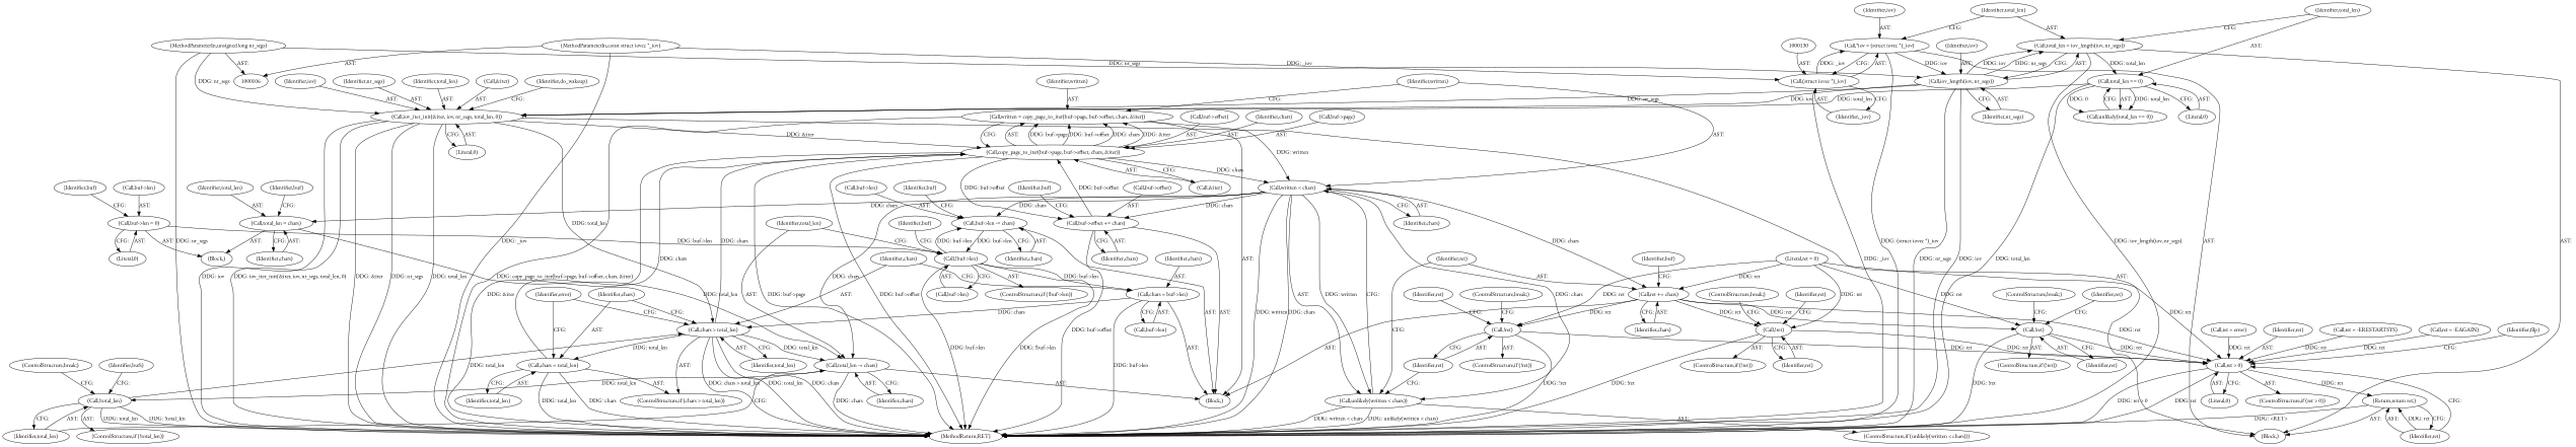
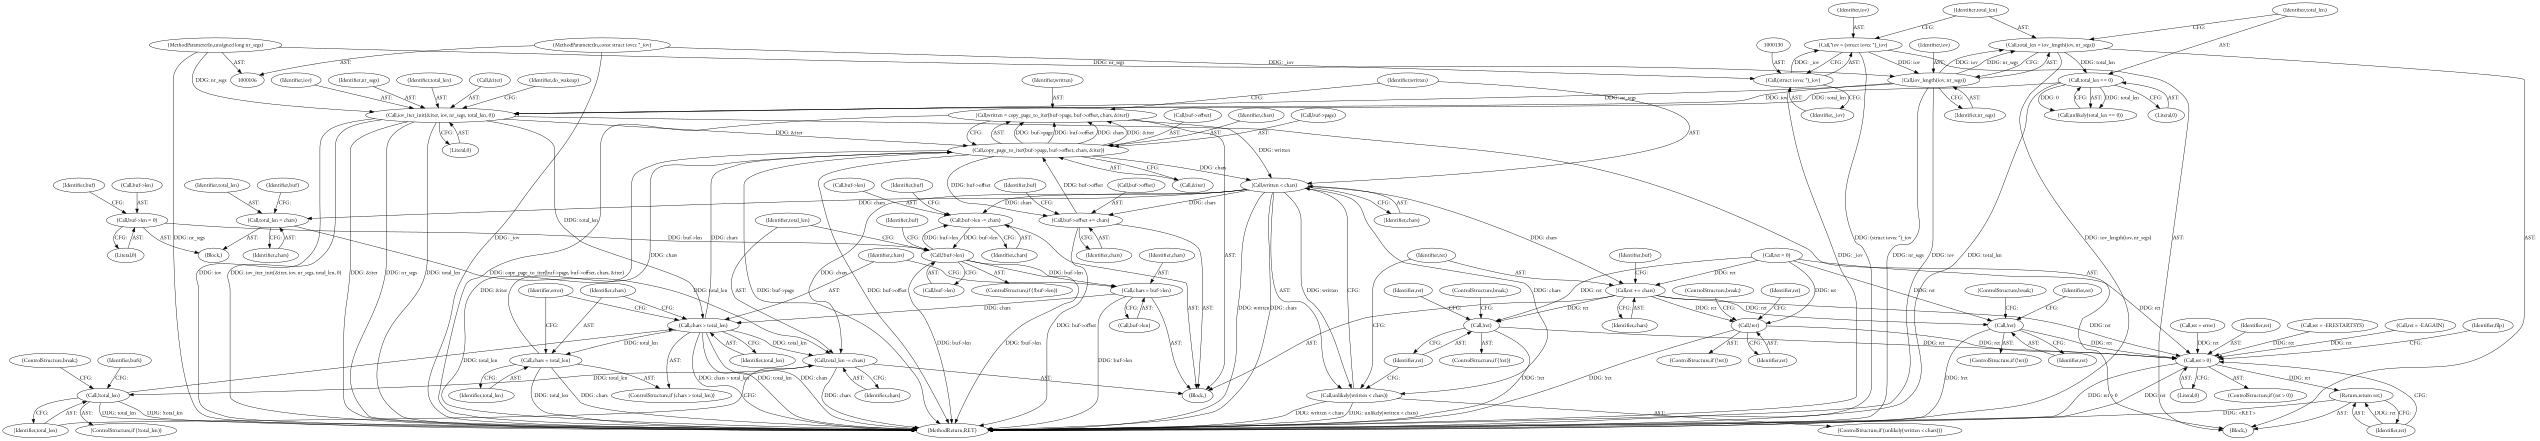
  digraph {
    fontname="EB Garamond"
    node [fontname="EB Garamond"]
    edge [fontname="EB Garamond"]
    n1 [label="(Call,written = copy_page_to_iter(buf->page, buf->offset, chars, &iter))"]
    n2 [label="(Call,copy_page_to_iter(buf->page, buf->offset, chars, &iter))"]
    n3 [label="(Call,written < chars)"]
    n4 [label="(MethodReturn,RET)"]
    n5 [label="(Block,)"]
    n6 [label="(Call,buf->offset += chars)"]
    n7 [label="(Call,&iter)"]
    n8 [label="(Call,buf->len -= chars)"]
    n9 [label="(Call,total_len -= chars)"]
    n10 [label="(Call,total_len = chars)"]
    n11 [label="(Call,unlikely(written < chars))"]
    n12 [label="(Call,ret += chars)"]
    n13 [label="(Identifier,chars)"]
    n14 [label="(Identifier,chars)"]
    n15 [label="(Call,!buf->len)"]
    n16 [label="(Identifier,chars)"]
    n17 [label="(Call,!total_len)"]
    n18 [label="(Identifier,chars)"]
    n19 [label="(Block,)"]
    n20 [label="(Identifier,chars)"]
    n21 [label="(ControlStructure,if (unlikely(written < chars)))"]
    n22 [label="(Call,!ret)"]
    n23 [label="(Call,ret > 0)"]
    n24 [label="(Call,!ret)"]
    n25 [label="(Call,!ret)"]
    n26 [label="(Identifier,chars)"]
    n27 [label="(Call,chars = total_len)"]
    n28 [label="(ControlStructure,if (chars > total_len))"]
    n29 [label="(Identifier,total_len)"]
    n30 [label="(Call,chars > total_len)"]
    n31 [label="(Identifier,total_len)"]
    n32 [label="(Call,chars = buf->len)"]
    n33 [label="(Call,buf->len)"]
    n34 [label="(Call,buf->len)"]
    n35 [label="(ControlStructure,if (!buf->len))"]
    n36 [label="(Call,buf->len = 0)"]
    n37 [label="(Literal,0)"]
    n38 [label="(Call,iov_iter_init(&iter, iov, nr_segs, total_len, 0))"]
    n39 [label="(Block,)"]
    n40 [label="(Literal,0)"]
    n41 [label="(Call,iov_length(iov, nr_segs))"]
    n42 [label="(Call,total_len = iov_length(iov, nr_segs))"]
    n43 [label="(Identifier,nr_segs)"]
    n44 [label="(Call,total_len == 0)"]
    n45 [label="(Call,*iov = (struct iovec *)_iov)"]
    n46 [label="(Call,(struct iovec *)_iov)"]
    n47 [label="(Identifier,_iov)"]
    n48 [label="(MethodParameterIn,const struct iovec *_iov)"]
    1000106
    n50 [label="(MethodParameterIn,unsigned long nr_segs)"]
    n51 [label="(Call,unlikely(total_len == 0))"]
    n52 [label="(Literal,0)"]
    n53 [label="(Identifier,total_len)"]
    n54 [label="(ControlStructure,if (!total_len))"]
    n55 [label="(Identifier,ret)"]
    n56 [label="(ControlStructure,if (!ret))"]
    n57 [label="(Return,return ret;)"]
    n58 [label="(Literal,0)"]
    n59 [label="(ControlStructure,if (ret > 0))"]
    n60 [label="(Identifier,ret)"]
    n61 [label="(ControlStructure,if (!ret))"]
    n62 [label="(ControlStructure,if (!ret))"]
    n63 [label="(Identifier,ret)"]
    n64 [label="(Identifier,ret)"]
    n65 [label="(Identifier,ret)"]
    n66 [label="(Call,buf->len)"]
    n67 [label="(ControlStructure,break;)"]
    n68 [label="(ControlStructure,break;)"]
    n69 [label="(Call,ret = error)"]
    n70 [label="(Identifier,total_len)"]
    n71 [label="(Identifier,chars)"]
    n72 [label="(Identifier,bufs)"]
    n73 [label="(Call,buf->offset)"]
    n74 [label="(Identifier,buf)"]
    n75 [label="(Identifier,error)"]
    n76 [label="(Identifier,ret)"]
    n77 [label="(Identifier,ret)"]
    n78 [label="(Identifier,written)"]
    n79 [label="(Identifier,ret)"]
    n80 [label="(Identifier,buf)"]
    n81 [label="(Identifier,buf)"]
    n82 [label="(Call,buf->len)"]
    n83 [label="(Identifier,chars)"]
-   n84 [label="(Literal,ret = 0)"]
+   n84 [label="(Call,ret = 0)"]
    n85 [label="(Call,ret = -ERESTARTSYS)"]
    n86 [label="(Identifier,do_wakeup)"]
    n87 [label="(Identifier,iov)"]
    n88 [label="(Identifier,total_len)"]
    n89 [label="(Identifier,iov)"]
    n90 [label="(Identifier,buf)"]
    n91 [label="(Identifier,nr_segs)"]
    n92 [label="(Identifier,total_len)"]
    n93 [label="(Call,buf->offset)"]
    n94 [label="(Identifier,buf)"]
    n95 [label="(Identifier,chars)"]
    n96 [label="(Identifier,total_len)"]
    n97 [label="(Identifier,written)"]
    n98 [label="(Call,buf->page)"]
    n99 [label="(Call,&iter)"]
    n100 [label="(ControlStructure,break;)"]
    n101 [label="(Identifier,ret)"]
    n102 [label="(Call,ret = -EAGAIN)"]
    n103 [label="(Identifier,chars)"]
    n104 [label="(Identifier,iov)"]
    n105 [label="(Identifier,buf)"]
    n106 [label="(Identifier,total_len)"]
    n107 [label="(ControlStructure,break;)"]
    n108 [label="(Identifier,filp)"]
    1000130
    n1 -> n2 [label="CFG: "]
    n1 -> n3 [label="DDG: written"]
    n1 -> n4 [label="DDG: copy_page_to_iter(buf->page, buf->offset, chars, &iter)"]
    n1 -> n5 [label="AST: "]
    n2 -> n1 [label="AST: "]
    n2 -> n1 [label="DDG: buf->page"]
    n2 -> n1 [label="DDG: buf->offset"]
    n2 -> n1 [label="DDG: chars"]
    n2 -> n1 [label="DDG: &iter"]
    n2 -> n3 [label="DDG: chars"]
    n2 -> n4 [label="DDG: &iter"]
    n2 -> n4 [label="DDG: buf->page"]
    n2 -> n4 [label="DDG: buf->offset"]
    n2 -> n6 [label="DDG: buf->offset"]
    n2 -> n7 [label="CFG: "]
    n3 -> n4 [label="DDG: written"]
    n3 -> n4 [label="DDG: chars"]
    n3 -> n6 [label="DDG: chars"]
    n3 -> n8 [label="DDG: chars"]
    n3 -> n9 [label="DDG: chars"]
    n3 -> n10 [label="DDG: chars"]
    n3 -> n11 [label="AST: "]
    n3 -> n11 [label="DDG: written"]
    n3 -> n11 [label="DDG: chars"]
    n3 -> n12 [label="DDG: chars"]
    n3 -> n13 [label="CFG: "]
    n6 -> n2 [label="DDG: buf->offset"]
    n6 -> n4 [label="DDG: buf->offset"]
    n6 -> n5 [label="AST: "]
    n6 -> n14 [label="CFG: "]
    n7 -> n2 [label="AST: "]
    n8 -> n5 [label="AST: "]
    n8 -> n15 [label="DDG: buf->len"]
    n8 -> n16 [label="CFG: "]
    n9 -> n4 [label="DDG: chars"]
    n9 -> n5 [label="AST: "]
    n9 -> n17 [label="DDG: total_len"]
    n9 -> n18 [label="CFG: "]
    n10 -> n9 [label="DDG: total_len"]
    n10 -> n19 [label="AST: "]
    n10 -> n20 [label="CFG: "]
    n11 -> n3 [label="CFG: "]
    n11 -> n4 [label="DDG: written < chars"]
    n11 -> n4 [label="DDG: unlikely(written < chars)"]
    n11 -> n21 [label="AST: "]
    n12 -> n5 [label="AST: "]
    n12 -> n22 [label="DDG: ret"]
    n12 -> n23 [label="DDG: ret"]
    n12 -> n24 [label="DDG: ret"]
    n12 -> n25 [label="DDG: ret"]
    n12 -> n26 [label="CFG: "]
    n13 -> n3 [label="AST: "]
    n14 -> n6 [label="AST: "]
    n15 -> n4 [label="DDG: buf->len"]
    n15 -> n4 [label="DDG: !buf->len"]
    n15 -> n8 [label="DDG: buf->len"]
    n15 -> n32 [label="DDG: buf->len"]
    n15 -> n34 [label="CFG: "]
    n15 -> n35 [label="AST: "]
    n16 -> n8 [label="AST: "]
    n17 -> n4 [label="DDG: !total_len"]
    n17 -> n4 [label="DDG: total_len"]
    n17 -> n30 [label="DDG: total_len"]
    n17 -> n53 [label="CFG: "]
    n17 -> n54 [label="AST: "]
    n18 -> n9 [label="AST: "]
    n20 -> n10 [label="AST: "]
    n22 -> n4 [label="DDG: !ret"]
    n22 -> n23 [label="DDG: ret"]
    n22 -> n55 [label="CFG: "]
    n22 -> n56 [label="AST: "]
    n23 -> n4 [label="DDG: ret > 0"]
    n23 -> n4 [label="DDG: ret"]
    n23 -> n57 [label="DDG: ret"]
    n23 -> n58 [label="CFG: "]
    n23 -> n59 [label="AST: "]
    n24 -> n4 [label="DDG: !ret"]
    n24 -> n23 [label="DDG: ret"]
    n24 -> n60 [label="CFG: "]
    n24 -> n61 [label="AST: "]
    n25 -> n4 [label="DDG: !ret"]
    n25 -> n23 [label="DDG: ret"]
    n25 -> n62 [label="AST: "]
    n25 -> n63 [label="CFG: "]
    n26 -> n12 [label="AST: "]
    n27 -> n2 [label="DDG: chars"]
    n27 -> n4 [label="DDG: total_len"]
    n27 -> n4 [label="DDG: chars"]
    n27 -> n28 [label="AST: "]
    n27 -> n29 [label="CFG: "]
    n29 -> n27 [label="AST: "]
    n30 -> n2 [label="DDG: chars"]
    n30 -> n4 [label="DDG: chars > total_len"]
    n30 -> n4 [label="DDG: total_len"]
    n30 -> n4 [label="DDG: chars"]
    n30 -> n9 [label="DDG: total_len"]
    n30 -> n27 [label="DDG: total_len"]
    n30 -> n28 [label="AST: "]
    n30 -> n31 [label="CFG: "]
    n31 -> n30 [label="AST: "]
    n32 -> n4 [label="DDG: buf->len"]
    n32 -> n5 [label="AST: "]
    n32 -> n30 [label="DDG: chars"]
    n32 -> n33 [label="CFG: "]
    n33 -> n32 [label="AST: "]
    n34 -> n15 [label="AST: "]
    n36 -> n15 [label="DDG: buf->len"]
    n36 -> n19 [label="AST: "]
    n36 -> n37 [label="CFG: "]
    n37 -> n36 [label="AST: "]
    n38 -> n2 [label="DDG: &iter"]
    n38 -> n4 [label="DDG: nr_segs"]
    n38 -> n4 [label="DDG: total_len"]
    n38 -> n4 [label="DDG: iov"]
    n38 -> n4 [label="DDG: iov_iter_init(&iter, iov, nr_segs, total_len, 0)"]
    n38 -> n4 [label="DDG: &iter"]
    n38 -> n30 [label="DDG: total_len"]
    n38 -> n39 [label="AST: "]
    n38 -> n40 [label="CFG: "]
    n40 -> n38 [label="AST: "]
    n41 -> n4 [label="DDG: nr_segs"]
    n41 -> n4 [label="DDG: iov"]
    n41 -> n38 [label="DDG: iov"]
    n41 -> n38 [label="DDG: nr_segs"]
    n41 -> n42 [label="AST: "]
    n41 -> n42 [label="DDG: iov"]
    n41 -> n42 [label="DDG: nr_segs"]
    n41 -> n43 [label="CFG: "]
    n42 -> n4 [label="DDG: iov_length(iov, nr_segs)"]
    n42 -> n39 [label="AST: "]
    n42 -> n41 [label="CFG: "]
    n42 -> n44 [label="DDG: total_len"]
    n43 -> n41 [label="AST: "]
    n44 -> n4 [label="DDG: total_len"]
    n44 -> n38 [label="DDG: total_len"]
    n44 -> n51 [label="AST: "]
    n44 -> n51 [label="DDG: total_len"]
    n44 -> n51 [label="DDG: 0"]
    n44 -> n52 [label="CFG: "]
    n45 -> n4 [label="DDG: (struct iovec *)_iov"]
    n45 -> n39 [label="AST: "]
    n45 -> n41 [label="DDG: iov"]
    n45 -> n46 [label="CFG: "]
    n46 -> n4 [label="DDG: _iov"]
    n46 -> n45 [label="AST: "]
    n46 -> n45 [label="DDG: _iov"]
    n46 -> n47 [label="CFG: "]
    n47 -> n46 [label="AST: "]
    n48 -> n4 [label="DDG: _iov"]
    n48 -> n46 [label="DDG: _iov"]
    n48 -> 1000106 [label="AST: "]
    n50 -> n4 [label="DDG: nr_segs"]
    n50 -> n38 [label="DDG: nr_segs"]
    n50 -> n41 [label="DDG: nr_segs"]
    n50 -> 1000106 [label="AST: "]
    n51 -> n44 [label="CFG: "]
    n52 -> n44 [label="AST: "]
    n53 -> n9 [label="CFG: "]
    n53 -> n17 [label="AST: "]
    n55 -> n22 [label="AST: "]
    n57 -> n4 [label="DDG: <RET>"]
    n57 -> n39 [label="AST: "]
    n57 -> n64 [label="CFG: "]
    n58 -> n23 [label="AST: "]
    n60 -> n11 [label="CFG: "]
    n60 -> n24 [label="AST: "]
    n63 -> n25 [label="AST: "]
    n64 -> n23 [label="CFG: "]
    n64 -> n57 [label="AST: "]
    n64 -> n57 [label="DDG: ret"]
    n65 -> n22 [label="CFG: "]
    n66 -> n36 [label="AST: "]
    n67 -> n17 [label="CFG: "]
    n68 -> n22 [label="CFG: "]
    n69 -> n23 [label="DDG: ret"]
    n70 -> n42 [label="AST: "]
    n70 -> n45 [label="CFG: "]
    n71 -> n32 [label="AST: "]
    n72 -> n17 [label="CFG: "]
    n73 -> n6 [label="AST: "]
    n74 -> n15 [label="CFG: "]
    n75 -> n27 [label="CFG: "]
    n75 -> n30 [label="CFG: "]
    n76 -> n11 [label="CFG: "]
    n76 -> n12 [label="AST: "]
    n77 -> n24 [label="CFG: "]
    n78 -> n1 [label="CFG: "]
    n78 -> n3 [label="AST: "]
    n79 -> n23 [label="AST: "]
    n80 -> n36 [label="CFG: "]
    n81 -> n8 [label="CFG: "]
    n82 -> n8 [label="AST: "]
    n83 -> n27 [label="AST: "]
    n83 -> n30 [label="CFG: "]
    n84 -> n12 [label="DDG: ret"]
    n84 -> n22 [label="DDG: ret"]
    n84 -> n23 [label="DDG: ret"]
    n84 -> n24 [label="DDG: ret"]
    n84 -> n25 [label="DDG: ret"]
    n85 -> n23 [label="DDG: ret"]
    n86 -> n38 [label="CFG: "]
    n87 -> n38 [label="AST: "]
    n88 -> n42 [label="CFG: "]
    n88 -> n44 [label="AST: "]
    n89 -> n41 [label="AST: "]
    n90 -> n6 [label="CFG: "]
    n91 -> n38 [label="AST: "]
    n92 -> n38 [label="AST: "]
    n93 -> n2 [label="AST: "]
    n94 -> n10 [label="CFG: "]
    n95 -> n2 [label="AST: "]
    n96 -> n9 [label="AST: "]
    n96 -> n15 [label="CFG: "]
    n97 -> n1 [label="AST: "]
    n98 -> n2 [label="AST: "]
    n99 -> n38 [label="AST: "]
    n100 -> n25 [label="CFG: "]
    n101 -> n25 [label="CFG: "]
    n102 -> n23 [label="DDG: ret"]
    n103 -> n30 [label="AST: "]
    n103 -> n32 [label="CFG: "]
    n104 -> n45 [label="AST: "]
    n105 -> n12 [label="CFG: "]
    n106 -> n10 [label="AST: "]
    n107 -> n24 [label="CFG: "]
    n108 -> n23 [label="CFG: "]
    1000130 -> n46 [label="AST: "]
  }
